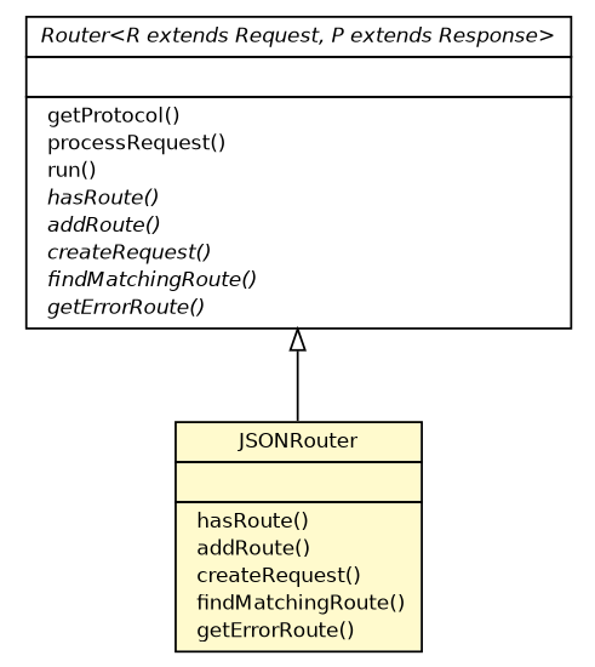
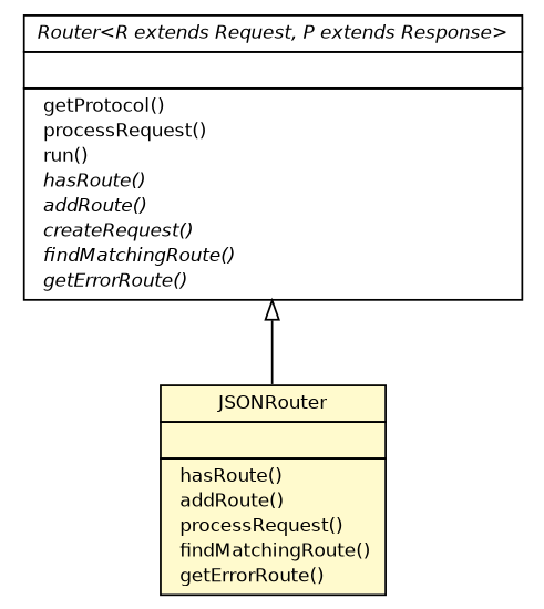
  digraph {
    nodesep=0.25
    ranksep=0.5
    node [fontcolor=black fontname=Helvetica fontsize=10.0 shape=plaintext]
    n1 [label=<<table title="babble.net.Router" border="0" cellborder="1" cellspacing="0" cellpadding="2" port="p" href="../Router.html"> 		<tr><td><table border="0" cellspacing="0" cellpadding="1"> <tr><td align="center" balign="center"><font face="Helvetica-Oblique"> Router&lt;R extends Request, P extends Response&gt; </font></td></tr> 		</table></td></tr> 		<tr><td><table border="0" cellspacing="0" cellpadding="1"> <tr><td align="left" balign="left">  </td></tr> 		</table></td></tr> 		<tr><td><table border="0" cellspacing="0" cellpadding="1"> <tr><td align="left" balign="left">  getProtocol() </td></tr> <tr><td align="left" balign="left">  processRequest() </td></tr> <tr><td align="left" balign="left">  run() </td></tr> <tr><td align="left" balign="left"><font face="Helvetica-Oblique" point-size="10.0">  hasRoute() </font></td></tr> <tr><td align="left" balign="left"><font face="Helvetica-Oblique" point-size="10.0">  addRoute() </font></td></tr> <tr><td align="left" balign="left"><font face="Helvetica-Oblique" point-size="10.0">  createRequest() </font></td></tr> <tr><td align="left" balign="left"><font face="Helvetica-Oblique" point-size="10.0">  findMatchingRoute() </font></td></tr> <tr><td align="left" balign="left"><font face="Helvetica-Oblique" point-size="10.0">  getErrorRoute() </font></td></tr> 		</table></td></tr> 		</table>>]
-   n2 [label=<<table title="babble.net.json.JSONRouter" border="0" cellborder="1" cellspacing="0" cellpadding="2" port="p" bgcolor="lemonChiffon" href="./JSONRouter.html"> 		<tr><td><table border="0" cellspacing="0" cellpadding="1"> <tr><td align="center" balign="center"> JSONRouter </td></tr> 		</table></td></tr> 		<tr><td><table border="0" cellspacing="0" cellpadding="1"> <tr><td align="left" balign="left">  </td></tr> 		</table></td></tr> 		<tr><td><table border="0" cellspacing="0" cellpadding="1"> <tr><td align="left" balign="left">  hasRoute() </td></tr> <tr><td align="left" balign="left">  addRoute() </td></tr> <tr><td align="left" balign="left">  createRequest() </td></tr> <tr><td align="left" balign="left">  findMatchingRoute() </td></tr> <tr><td align="left" balign="left">  getErrorRoute() </td></tr> 		</table></td></tr> 		</table>>]
+   n2 [label=<<table title="babble.net.json.JSONRouter" border="0" cellborder="1" cellspacing="0" cellpadding="2" port="p" bgcolor="lemonChiffon" href="./JSONRouter.html"> 		<tr><td><table border="0" cellspacing="0" cellpadding="1"> <tr><td align="center" balign="center"> JSONRouter </td></tr> 		</table></td></tr> 		<tr><td><table border="0" cellspacing="0" cellpadding="1"> <tr><td align="left" balign="left">  </td></tr> 		</table></td></tr> 		<tr><td><table border="0" cellspacing="0" cellpadding="1"> <tr><td align="left" balign="left">  hasRoute() </td></tr> <tr><td align="left" balign="left">  addRoute() </td></tr> <tr><td align="left" balign="left">  processRequest() </td></tr> <tr><td align="left" balign="left">  findMatchingRoute() </td></tr> <tr><td align="left" balign="left">  getErrorRoute() </td></tr> 		</table></td></tr> 		</table>>]
    n1 -> n2 [arrowtail=empty dir=back fontname=Helvetica fontsize=10 headport=p labelfontname=Helvetica labelfontsize=10 tailport=p]
  }
